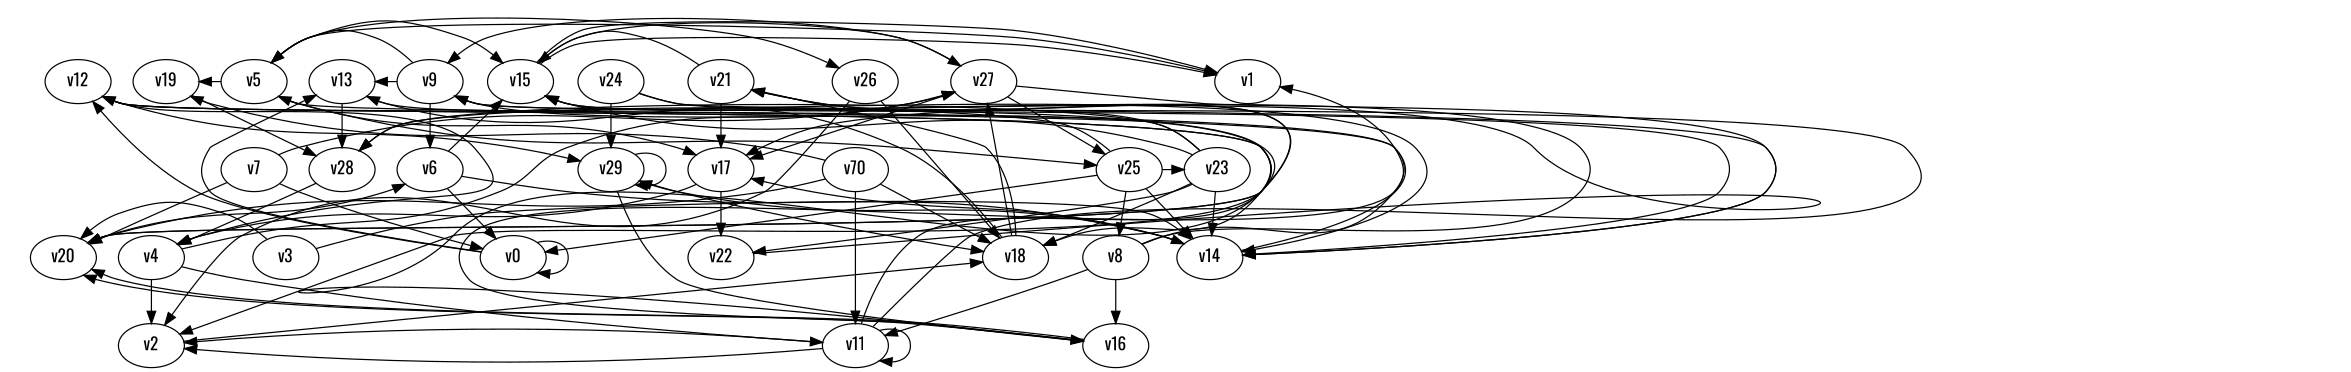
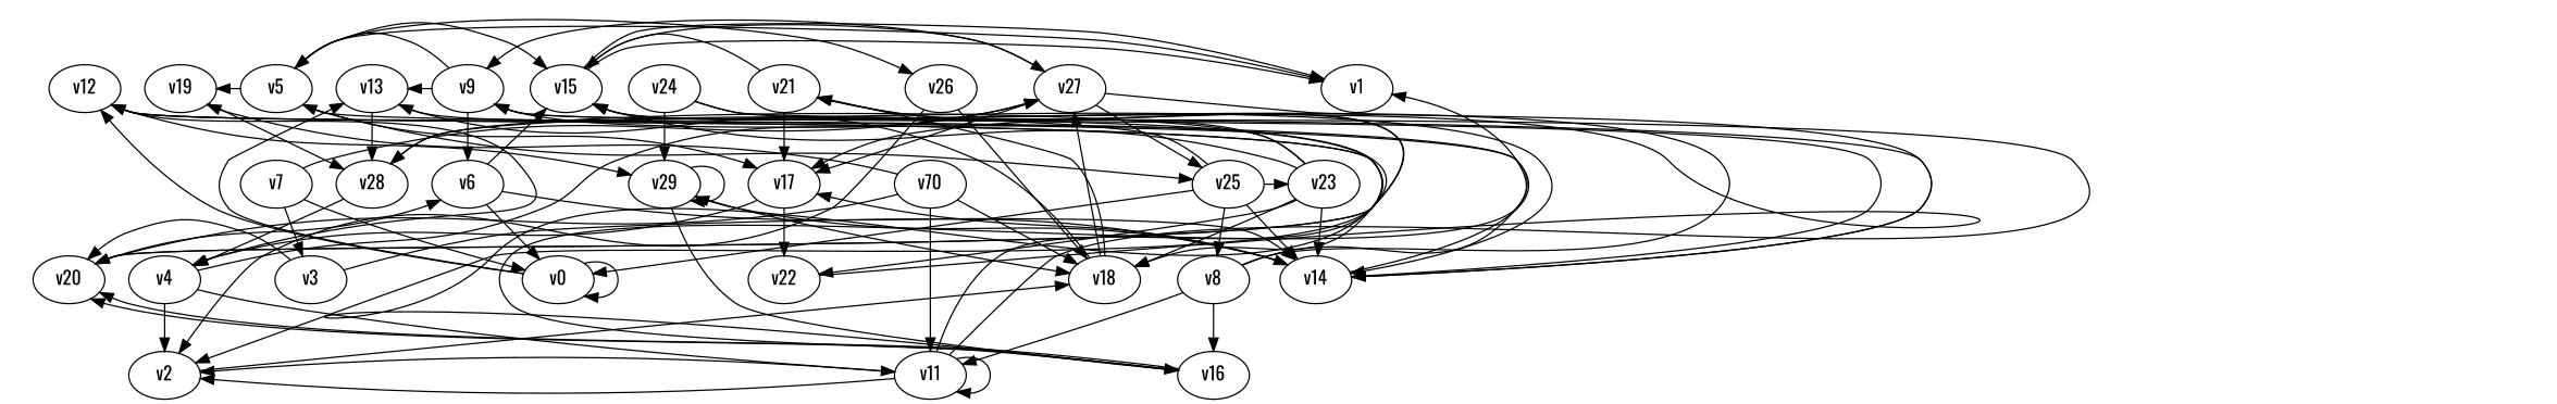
  digraph {
    fontname=Oswald
    node [fontname=Oswald player=1]
    edge [fontname=Oswald]
    v0
    v12 [player=0]
    v13 [player=0]
    v4
    v16 [player=0]
    v29 [player=0]
    v14
    v28
    v1 [player=0]
    v5 [player=0]
    v15 [player=0]
    v17
    v19
    v25 [player=0]
    v26 [player=0]
    v18 [player=0]
    v2
    v11 [player=0]
    v27 [player=0]
    v21
    v3
    v20
    v9
    v6
    v22 [player=0]
    v8 [player=0]
    v23
    v7 [player=0]
    n29 [label=v70]
    v24
    v0 -> v0 [constraint="time == 9"]
    v0 -> v12 [constraint="time % 3 == 1"]
    v0 -> v13 [constraint="time % 4 == 3"]
    v12 -> v4 [constraint="time >= 7"]
    v12 -> v16 [constraint="time <= 16"]
    v12 -> v29 [constraint="time == 4"]
    v13 -> v14 [constraint="time >= 1"]
    v13 -> v28
    v4 -> v2
    v4 -> v11
    v4 -> v27 [constraint="time >= 3"]
    v16 -> v1 [constraint="time <= 16"]
    v16 -> v20 [constraint="time % 2 == 0"]
    v16 -> v20 [constraint="time == 18"]
    v29 -> v16 [constraint="(time % 3 == 0) || (time % 4 == 1)"]
    v29 -> v29 [constraint="time == 3"]
    v29 -> v18 [constraint="time >= 2"]
    v14 -> v12 [constraint="time == 19"]
    v14 -> v29 [constraint="time == 0"]
    v14 -> v17 [constraint="(time >= 2) && (time <= 15)"]
    v14 -> v9 [constraint="time % 4 == 1"]
    v28 -> v4 [constraint="time == 6"]
    v1 -> v5 [constraint="time >= 14"]
    v5 -> v15 [constraint="time <= 25"]
    v5 -> v17 [constraint="time == 18"]
    v5 -> v19 [constraint="time <= 22"]
    v5 -> v25 [constraint="time <= 25"]
    v5 -> v26 [constraint="time == 17"]
    v15 -> v1 [constraint="time == 5"]
    v15 -> v1 [constraint="time >= 5"]
    v15 -> v27 [constraint="time % 4 == 0"]
    v17 -> v4 [constraint="(time % 2 == 1) || (time % 5 == 2)"]
    v17 -> v22
    v19 -> v28
    v25 -> v0
    v25 -> v14
    v25 -> v28 [constraint="time <= 7"]
    v25 -> v8
    v25 -> v23 [constraint="(time % 3 == 0) || (time % 5 == 2)"]
    v26 -> v18 [constraint="time == 17"]
    v26 -> v2 [constraint="time == 5"]
    v18 -> v13 [constraint="time <= 25"]
    v18 -> v27 [constraint="(time % 4 == 0) || (time % 4 == 1)"]
    v18 -> v21 [constraint="time % 6 == 3"]
    v2 -> v18 [constraint="time >= 1"]
    v11 -> v12 [constraint="time == 9"]
    v11 -> v2 [constraint="time % 4 == 0"]
    v11 -> v2 [constraint="time == 19"]
    v11 -> v11 [constraint="time == 14"]
    v11 -> v9 [constraint="time >= 1"]
    v27 -> v14 [constraint="time % 2 == 1"]
    v27 -> v17
    v27 -> v25
    v27 -> v9 [constraint="(time % 2 == 1) || (time % 3 == 2)"]
    v21 -> v15 [constraint="(time >= 6) && (time <= 23)"]
    v21 -> v17
    v21 -> v2 [constraint="time == 14"]
    v3 -> v14 [constraint="time == 4"]
    v3 -> v20 [constraint="time % 4 == 3"]
    v20 -> v21 [constraint="time == 1"]
    v20 -> v6 [constraint="time % 3 == 1"]
    v9 -> v13 [constraint="time >= 12"]
    v9 -> v5 [constraint="(time >= 3) && (time <= 17)"]
    v9 -> v20 [constraint="time >= 8"]
    v9 -> v6
    v6 -> v0
    v6 -> v14 [constraint="time >= 1"]
    v6 -> v15 [constraint="time == 19"]
    v22 -> v15 [constraint="time % 2 == 1"]
    v8 -> v16
    v8 -> v5 [constraint="time % 3 == 1"]
    v8 -> v15 [constraint="(time % 4 == 1) || (time % 5 == 1)"]
    v8 -> v11
    v23 -> v14
    v23 -> v28 [constraint="time == 13"]
    v23 -> v15 [constraint="time <= 9"]
    v23 -> v17 [constraint="(time % 4 == 1) || (time % 4 == 1)"]
    v23 -> v18
    v23 -> v22 [constraint="time % 6 == 2"]
    v7 -> v0
    v7 -> v27 [constraint="time % 5 == 2"]
-   v7 -> v20
+   v7 -> v3
    n29 -> v19 [constraint="time % 3 == 2"]
    n29 -> v18
    n29 -> v11
    n29 -> v20 [constraint="time % 4 == 3"]
    v24 -> v29
    v24 -> v14 [constraint="time % 2 == 0"]
    v24 -> v18 [constraint="time % 6 == 5"]
  }
